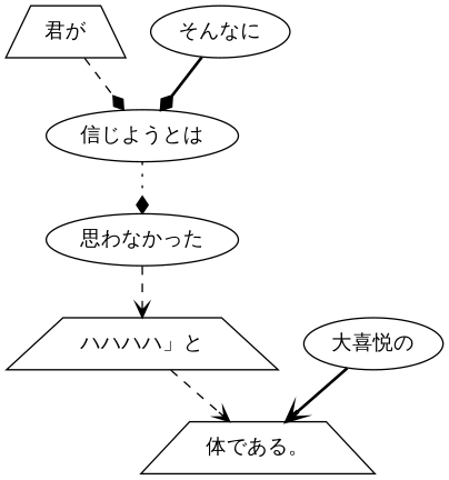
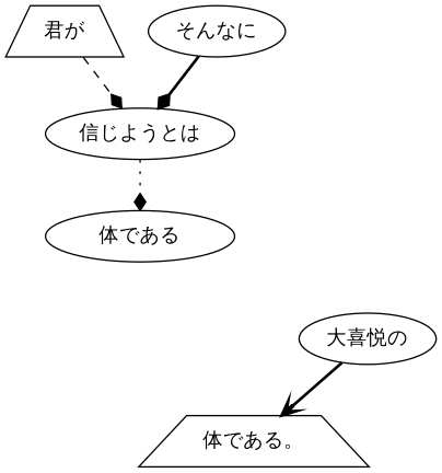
  digraph {
    fontname="Roboto Mono"
    node [fontname="Roboto Mono" shape=ellipse]
    edge [arrowhead=diamond fontname="Roboto Mono" style=dashed]
    n1 [label="君が" shape=trapezium]
    n2 [label="信じようとは"]
-   n3 [label="思わなかった"]
+   n3 [label="体である"]
    n4 [label="そんなに"]
-   n5 [label="ハハハハ」と" shape=trapezium]
    n6 [label="体である。" shape=trapezium]
    n7 [label="大喜悦の"]
    n1 -> n2
    n2 -> n3 [style=dotted]
-   n3 -> n5 [arrowhead=vee]
    n4 -> n2 [style=bold]
-   n5 -> n6 [arrowhead=vee]
    n7 -> n6 [arrowhead=vee style=bold]
  }
